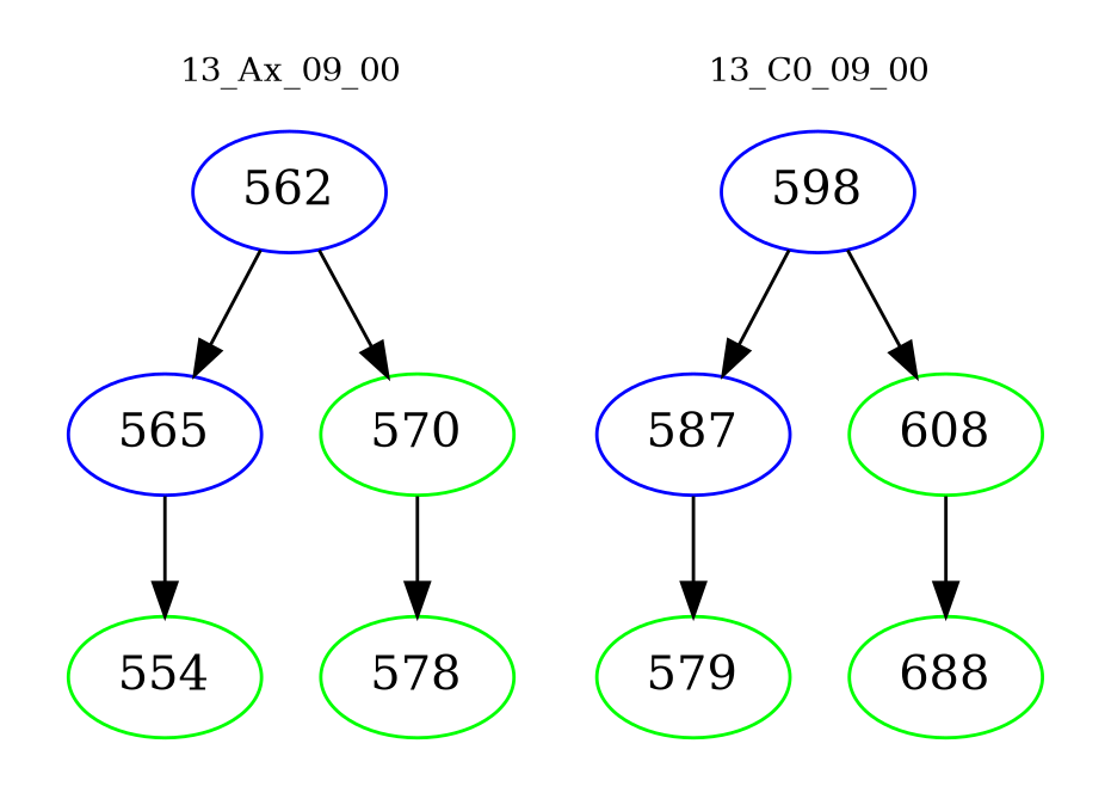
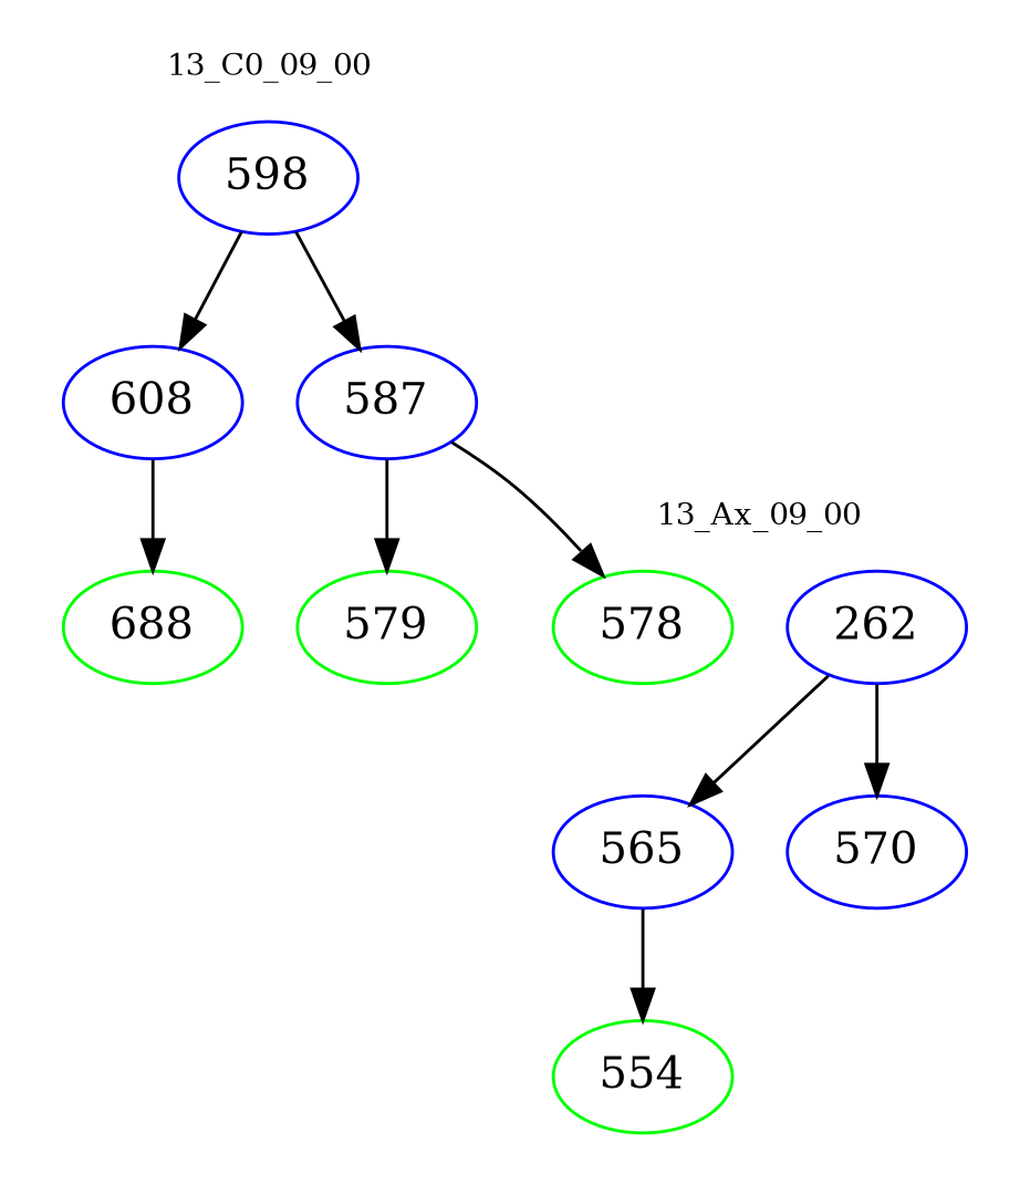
  digraph {
    node [color=blue]
    edge [color=black]
-   n1 [label=562]
+   n1 [label=262]
    n2 [label=565]
-   n3 [color=green label=570]
+   n3 [label=570]
    n4 [color=green label=554]
    n5 [color=green label=578]
    n6 [label=598]
    n7 [label=587]
-   n8 [color=green label=608]
+   n8 [label=608]
    n9 [color=green label=579]
    n10 [color=green label=688]
    subgraph cluster_1 {
      color=white
      fontsize=10
      label="13_Ax_09_00"
      n1
      n2
      n3
      n4
      n5
    }
    subgraph cluster_2 {
      color=white
      fontsize=10
      label="13_C0_09_00"
      n6
      n7
      n8
      n9
      n10
    }
    n1 -> n2
    n1 -> n3
    n2 -> n4
-   n3 -> n5
+   n7 -> n5
    n6 -> n7
    n6 -> n8
    n7 -> n9
    n8 -> n10
  }
